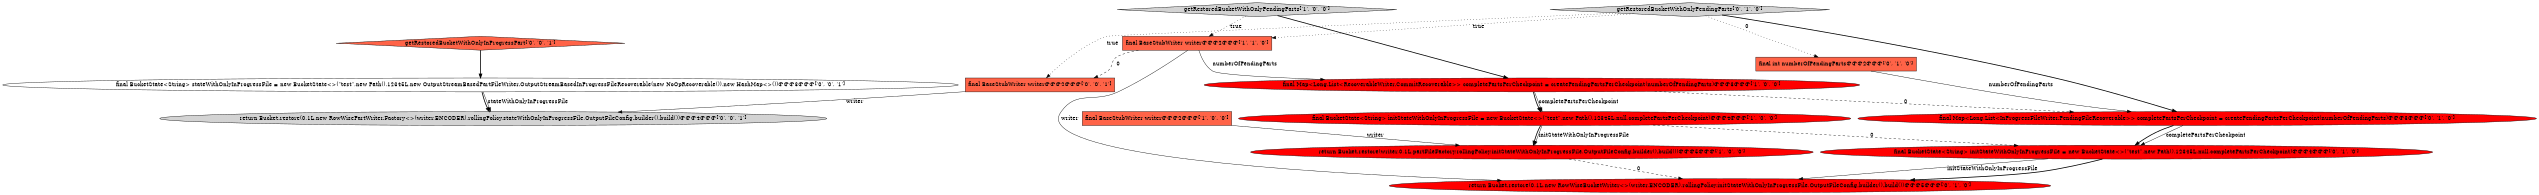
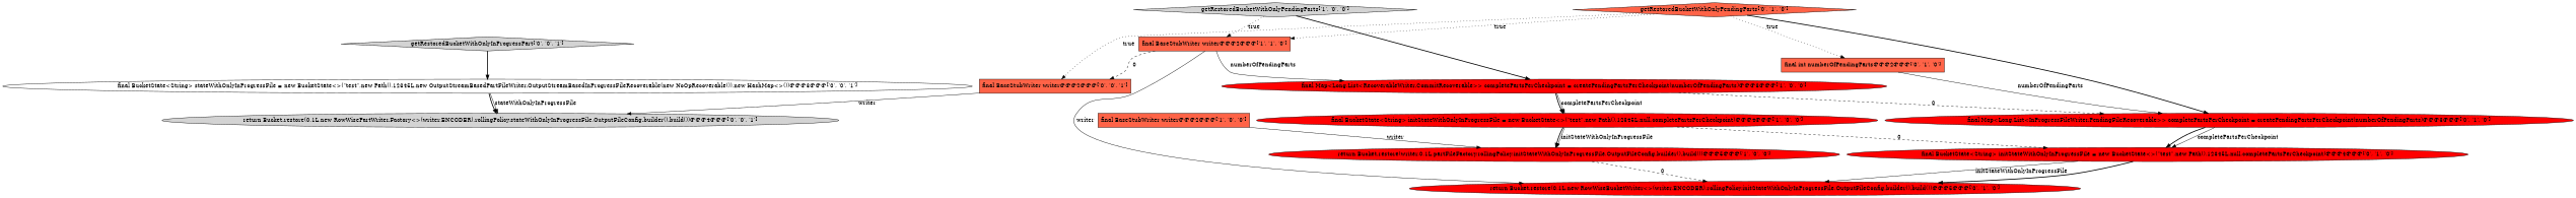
  digraph {
    node [fillcolor=red shape=ellipse style=filled]
    edge [style=solid]
    n1 [label="final BucketState<String> initStateWithOnlyInProgressFile = new BucketState<>(\"test\",new Path(),12345L,null,completePartsPerCheckpoint)@@@4@@@['1', '0', '0']"]
    n2 [label="return Bucket.restore(writer,0,1L,partFileFactory,rollingPolicy,initStateWithOnlyInProgressFile,OutputFileConfig.builder().build())@@@5@@@['1', '0', '0']"]
    n3 [label="final BucketState<String> initStateWithOnlyInProgressFile = new BucketState<>(\"test\",new Path(),12345L,null,completePartsPerCheckpoint)@@@4@@@['0', '1', '0']"]
    n4 [label="return Bucket.restore(0,1L,new RowWiseBucketWriter<>(writer,ENCODER),rollingPolicy,initStateWithOnlyInProgressFile,OutputFileConfig.builder().build())@@@5@@@['0', '1', '0']"]
    n5 [fillcolor=lightgray label="return Bucket.restore(0,1L,new RowWisePartWriter.Factory<>(writer,ENCODER),rollingPolicy,stateWithOnlyInProgressFile,OutputFileConfig.builder().build())@@@4@@@['0', '0', '1']"]
-   n6 [fillcolor=tomato label="getRestoredBucketWithOnlyInProgressPart['0', '0', '1']" shape=diamond]
+   n6 [fillcolor=lightgray label="getRestoredBucketWithOnlyInProgressPart['0', '0', '1']" shape=diamond]
    n7 [fillcolor=white label="final BucketState<String> stateWithOnlyInProgressFile = new BucketState<>(\"test\",new Path(),12345L,new OutputStreamBasedPartFileWriter.OutputStreamBasedInProgressFileRecoverable(new NoOpRecoverable()),new HashMap<>())@@@3@@@['0', '0', '1']"]
    n8 [fillcolor=tomato label="final BaseStubWriter writer@@@2@@@['0', '0', '1']" shape=box]
    n9 [label="final Map<Long,List<RecoverableWriter.CommitRecoverable>> completePartsPerCheckpoint = createPendingPartsPerCheckpoint(numberOfPendingParts)@@@3@@@['1', '0', '0']"]
    n10 [label="final Map<Long,List<InProgressFileWriter.PendingFileRecoverable>> completePartsPerCheckpoint = createPendingPartsPerCheckpoint(numberOfPendingParts)@@@3@@@['0', '1', '0']"]
-   n11 [fillcolor=lightgray label="getRestoredBucketWithOnlyPendingParts['0', '1', '0']" shape=diamond]
+   n11 [fillcolor=tomato label="getRestoredBucketWithOnlyPendingParts['0', '1', '0']" shape=diamond]
    n12 [fillcolor=tomato label="final int numberOfPendingParts@@@2@@@['0', '1', '0']" shape=box]
    n13 [fillcolor=tomato label="final BaseStubWriter writer@@@2@@@['1', '1', '0']" shape=box]
    n14 [fillcolor=lightgray label="getRestoredBucketWithOnlyPendingParts['1', '0', '0']" shape=diamond]
    n15 [fillcolor=tomato label="final BaseStubWriter writer@@@2@@@['1', '0', '0']" shape=box]
    n1 -> n2 [label=initStateWithOnlyInProgressFile]
    n1 -> n2 [style=bold]
    n1 -> n3 [label=0 style=dashed]
    n2 -> n4 [label=0 style=dashed]
    n3 -> n4 [label=initStateWithOnlyInProgressFile]
    n3 -> n4 [style=bold]
    n6 -> n7 [style=bold]
    n7 -> n5 [style=bold]
    n7 -> n5 [label=stateWithOnlyInProgressFile]
    n8 -> n5 [label=writer]
    n9 -> n1 [label=completePartsPerCheckpoint]
    n9 -> n1 [style=bold]
    n9 -> n10 [label=0 style=dashed]
    n10 -> n3 [label=completePartsPerCheckpoint]
    n10 -> n3 [style=bold]
    n11 -> n8 [label=true style=dotted]
    n11 -> n10 [style=bold]
-   n11 -> n12 [label=0 style=dotted]
+   n11 -> n12 [label=true style=dotted]
    n11 -> n13 [label=true style=dotted]
    n12 -> n10 [label=numberOfPendingParts]
    n13 -> n4 [label=writer]
    n13 -> n8 [label=0 style=dashed]
    n13 -> n9 [label=numberOfPendingParts]
    n14 -> n9 [style=bold]
    n14 -> n13 [label=true style=dotted]
    n15 -> n2 [label=writer]
  }
